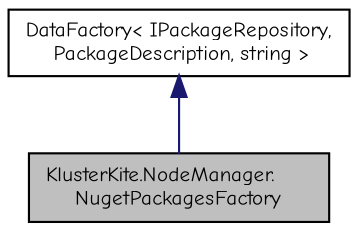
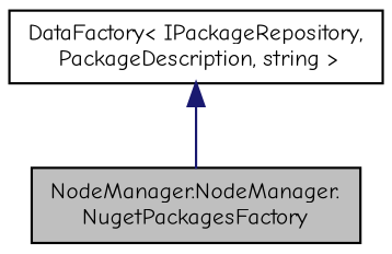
  digraph {
    fontname="Comic Neue"
    node [color=black fontname="Comic Neue" fontsize=10 shape=record style=filled]
-   n1 [fillcolor=grey75 fontcolor=black height=0.2 label="KlusterKite.NodeManager.\lNugetPackagesFactory" width=0.4]
+   n1 [fillcolor=grey75 fontcolor=black height=0.2 label="NodeManager.NodeManager.\lNugetPackagesFactory" width=0.4]
    n2 [fillcolor=white height=0.2 label="DataFactory\< IPackageRepository,\l PackageDescription, string \>" width=0.4]
    n2 -> n1 [color=midnightblue dir=back fontname="Comic Neue" fontsize=10 labelfontname=Helvetica labelfontsize=10 style=solid]
  }
